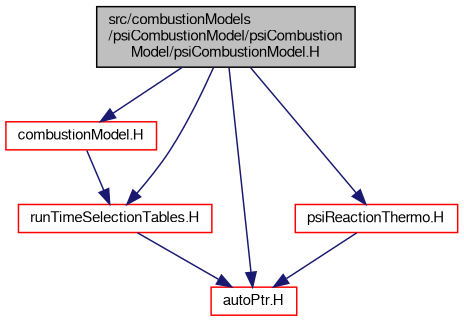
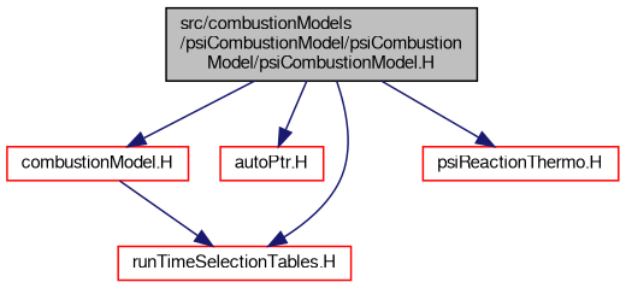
  digraph {
    node [color=red fontname=FreeSans fontsize=10 shape=record]
    edge [color=midnightblue fontname=FreeSans fontsize=10 labelfontname=FreeSans labelfontsize=10 style=solid]
    n1 [color=black fillcolor=grey75 fontcolor=black height=0.2 label="src/combustionModels\l/psiCombustionModel/psiCombustion\lModel/psiCombustionModel.H" style=filled width=0.4]
    n2 [height=0.2 label="combustionModel.H" width=0.4]
    n3 [height=0.2 label="autoPtr.H" width=0.4]
    n4 [height=0.2 label="runTimeSelectionTables.H" width=0.4]
    n5 [height=0.2 label="psiReactionThermo.H" width=0.4]
    n1 -> n2
    n1 -> n3
    n1 -> n4
    n1 -> n5
    n2 -> n4
-   n4 -> n3
-   n5 -> n3
  }
